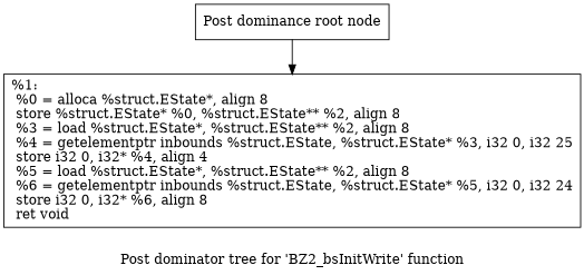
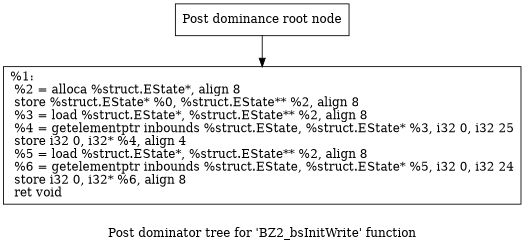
  digraph {
    label="Post dominator tree for 'BZ2_bsInitWrite' function"
    node [shape=record]
    n1 [label="{Post dominance root node}"]
-   n2 [label="{%1:\l  %0 = alloca %struct.EState*, align 8\l  store %struct.EState* %0, %struct.EState** %2, align 8\l  %3 = load %struct.EState*, %struct.EState** %2, align 8\l  %4 = getelementptr inbounds %struct.EState, %struct.EState* %3, i32 0, i32 25\l  store i32 0, i32* %4, align 4\l  %5 = load %struct.EState*, %struct.EState** %2, align 8\l  %6 = getelementptr inbounds %struct.EState, %struct.EState* %5, i32 0, i32 24\l  store i32 0, i32* %6, align 8\l  ret void\l}"]
+   n2 [label="{%1:\l  %2 = alloca %struct.EState*, align 8\l  store %struct.EState* %0, %struct.EState** %2, align 8\l  %3 = load %struct.EState*, %struct.EState** %2, align 8\l  %4 = getelementptr inbounds %struct.EState, %struct.EState* %3, i32 0, i32 25\l  store i32 0, i32* %4, align 4\l  %5 = load %struct.EState*, %struct.EState** %2, align 8\l  %6 = getelementptr inbounds %struct.EState, %struct.EState* %5, i32 0, i32 24\l  store i32 0, i32* %6, align 8\l  ret void\l}"]
    n1 -> n2
  }
